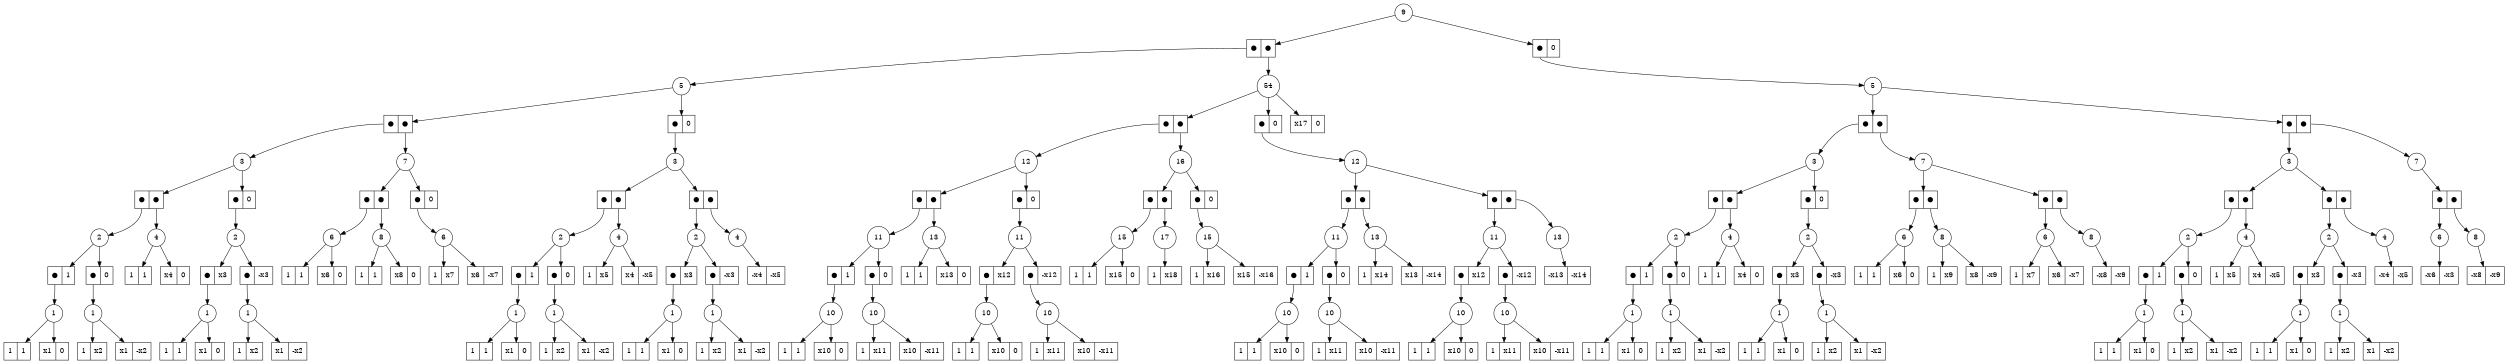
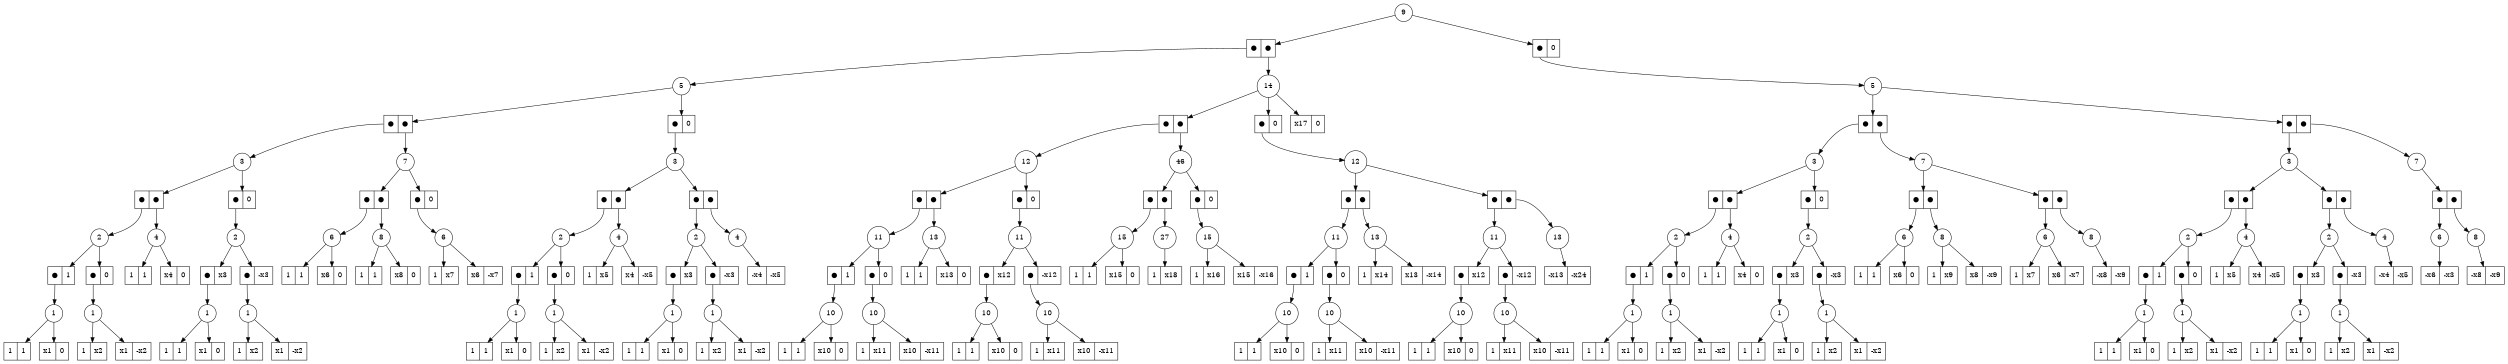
  digraph {
    node [shape=record]
    n1 [label=9 shape=circle]
    n2 [label="<f0> ●|<f1> ●"]
    n3 [label="<f0> ●|<f1> 0"]
    n4 [label=5 shape=circle]
-   n5 [label=54 shape=circle]
+   n5 [label=14 shape=circle]
    n6 [label=5 shape=circle]
    n7 [label="<f0> ●|<f1> ●"]
    n8 [label="<f0> ●|<f1> 0"]
    n9 [label="<f0> ●|<f1> ●"]
    n10 [label="<f0> ●|<f1> 0"]
    n11 [label="<f0> x17|<f1> 0"]
    n12 [label=3 shape=circle]
    n13 [label=7 shape=circle]
    n14 [label=3 shape=circle]
    n15 [label="<f0> ●|<f1> ●"]
    n16 [label="<f0> ●|<f1> 0"]
    n17 [label="<f0> ●|<f1> ●"]
    n18 [label="<f0> ●|<f1> 0"]
    n19 [label=2 shape=circle]
    n20 [label=4 shape=circle]
    n21 [label=2 shape=circle]
    n22 [label="<f0> ●|<f1> 1"]
    n23 [label="<f0> ●|<f1> 0"]
    n24 [label="<f0> 1|<f1> 1"]
    n25 [label="<f0> x4|<f1> 0"]
    n26 [label=1 shape=circle]
    n27 [label=1 shape=circle]
    n28 [label="<f0> 1|<f1> 1"]
    n29 [label="<f0> x1|<f1> 0"]
    n30 [label="<f0> 1|<f1> x2"]
    n31 [label="<f0> x1|<f1> -x2"]
    n32 [label="<f0> ●|<f1> x3"]
    n33 [label="<f0> ●|<f1> -x3"]
    n34 [label=1 shape=circle]
    n35 [label=1 shape=circle]
    n36 [label="<f0> 1|<f1> 1"]
    n37 [label="<f0> x1|<f1> 0"]
    n38 [label="<f0> 1|<f1> x2"]
    n39 [label="<f0> x1|<f1> -x2"]
    n40 [label=6 shape=circle]
    n41 [label=8 shape=circle]
    n42 [label=6 shape=circle]
    n43 [label="<f0> 1|<f1> 1"]
    n44 [label="<f0> x6|<f1> 0"]
    n45 [label="<f0> 1|<f1> 1"]
    n46 [label="<f0> x8|<f1> 0"]
    n47 [label="<f0> 1|<f1> x7"]
    n48 [label="<f0> x6|<f1> -x7"]
    n49 [label="<f0> ●|<f1> ●"]
    n50 [label="<f0> ●|<f1> ●"]
    n51 [label=2 shape=circle]
    n52 [label=4 shape=circle]
    n53 [label=2 shape=circle]
    n54 [label=4 shape=circle]
    n55 [label="<f0> ●|<f1> 1"]
    n56 [label="<f0> ●|<f1> 0"]
    n57 [label="<f0> 1|<f1> x5"]
    n58 [label="<f0> x4|<f1> -x5"]
    n59 [label=1 shape=circle]
    n60 [label=1 shape=circle]
    n61 [label="<f0> 1|<f1> 1"]
    n62 [label="<f0> x1|<f1> 0"]
    n63 [label="<f0> 1|<f1> x2"]
    n64 [label="<f0> x1|<f1> -x2"]
    n65 [label="<f0> ●|<f1> x3"]
    n66 [label="<f0> ●|<f1> -x3"]
    n67 [label="<f0> -x4|<f1> -x5"]
    n68 [label=1 shape=circle]
    n69 [label=1 shape=circle]
    n70 [label="<f0> 1|<f1> 1"]
    n71 [label="<f0> x1|<f1> 0"]
    n72 [label="<f0> 1|<f1> x2"]
    n73 [label="<f0> x1|<f1> -x2"]
    n74 [label=12 shape=circle]
-   n75 [label=16 shape=circle]
+   n75 [label=46 shape=circle]
    n76 [label=12 shape=circle]
    n77 [label="<f0> ●|<f1> ●"]
    n78 [label="<f0> ●|<f1> 0"]
    n79 [label="<f0> ●|<f1> ●"]
    n80 [label="<f0> ●|<f1> 0"]
    n81 [label=11 shape=circle]
    n82 [label=13 shape=circle]
    n83 [label=11 shape=circle]
    n84 [label="<f0> ●|<f1> 1"]
    n85 [label="<f0> ●|<f1> 0"]
    n86 [label="<f0> 1|<f1> 1"]
    n87 [label="<f0> x13|<f1> 0"]
    n88 [label=10 shape=circle]
    n89 [label=10 shape=circle]
    n90 [label="<f0> 1|<f1> 1"]
    n91 [label="<f0> x10|<f1> 0"]
    n92 [label="<f0> 1|<f1> x11"]
    n93 [label="<f0> x10|<f1> -x11"]
    n94 [label="<f0> ●|<f1> x12"]
    n95 [label="<f0> ●|<f1> -x12"]
    n96 [label=10 shape=circle]
    n97 [label=10 shape=circle]
    n98 [label="<f0> 1|<f1> 1"]
    n99 [label="<f0> x10|<f1> 0"]
    n100 [label="<f0> 1|<f1> x11"]
    n101 [label="<f0> x10|<f1> -x11"]
    n102 [label=15 shape=circle]
-   n103 [label=17 shape=circle]
+   n103 [label=27 shape=circle]
    n104 [label=15 shape=circle]
    n105 [label="<f0> 1|<f1> 1"]
    n106 [label="<f0> x15|<f1> 0"]
    n107 [label="<f0> 1|<f1> x18"]
    n108 [label="<f0> 1|<f1> x16"]
    n109 [label="<f0> x15|<f1> -x16"]
    n110 [label="<f0> ●|<f1> ●"]
    n111 [label="<f0> ●|<f1> ●"]
    n112 [label=11 shape=circle]
    n113 [label=13 shape=circle]
    n114 [label=11 shape=circle]
    n115 [label=13 shape=circle]
    n116 [label="<f0> ●|<f1> 1"]
    n117 [label="<f0> ●|<f1> 0"]
    n118 [label="<f0> 1|<f1> x14"]
    n119 [label="<f0> x13|<f1> -x14"]
    n120 [label=10 shape=circle]
    n121 [label=10 shape=circle]
    n122 [label="<f0> 1|<f1> 1"]
    n123 [label="<f0> x10|<f1> 0"]
    n124 [label="<f0> 1|<f1> x11"]
    n125 [label="<f0> x10|<f1> -x11"]
    n126 [label="<f0> ●|<f1> x12"]
    n127 [label="<f0> ●|<f1> -x12"]
-   n128 [label="<f0> -x13|<f1> -x14"]
+   n128 [label="<f0> -x13|<f1> -x24"]
    n129 [label=10 shape=circle]
    n130 [label=10 shape=circle]
    n131 [label="<f0> 1|<f1> 1"]
    n132 [label="<f0> x10|<f1> 0"]
    n133 [label="<f0> 1|<f1> x11"]
    n134 [label="<f0> x10|<f1> -x11"]
    n135 [label="<f0> ●|<f1> ●"]
    n136 [label="<f0> ●|<f1> ●"]
    n137 [label=3 shape=circle]
    n138 [label=7 shape=circle]
    n139 [label=3 shape=circle]
    n140 [label=7 shape=circle]
    n141 [label="<f0> ●|<f1> ●"]
    n142 [label="<f0> ●|<f1> 0"]
    n143 [label="<f0> ●|<f1> ●"]
    n144 [label="<f0> ●|<f1> ●"]
    n145 [label=2 shape=circle]
    n146 [label=4 shape=circle]
    n147 [label=2 shape=circle]
    n148 [label="<f0> ●|<f1> 1"]
    n149 [label="<f0> ●|<f1> 0"]
    n150 [label="<f0> 1|<f1> 1"]
    n151 [label="<f0> x4|<f1> 0"]
    n152 [label=1 shape=circle]
    n153 [label=1 shape=circle]
    n154 [label="<f0> 1|<f1> 1"]
    n155 [label="<f0> x1|<f1> 0"]
    n156 [label="<f0> 1|<f1> x2"]
    n157 [label="<f0> x1|<f1> -x2"]
    n158 [label="<f0> ●|<f1> x3"]
    n159 [label="<f0> ●|<f1> -x3"]
    n160 [label=1 shape=circle]
    n161 [label=1 shape=circle]
    n162 [label="<f0> 1|<f1> 1"]
    n163 [label="<f0> x1|<f1> 0"]
    n164 [label="<f0> 1|<f1> x2"]
    n165 [label="<f0> x1|<f1> -x2"]
    n166 [label=6 shape=circle]
    n167 [label=8 shape=circle]
    n168 [label=6 shape=circle]
    n169 [label=8 shape=circle]
    n170 [label="<f0> 1|<f1> 1"]
    n171 [label="<f0> x6|<f1> 0"]
    n172 [label="<f0> 1|<f1> x9"]
    n173 [label="<f0> x8|<f1> -x9"]
    n174 [label="<f0> 1|<f1> x7"]
    n175 [label="<f0> x6|<f1> -x7"]
    n176 [label="<f0> -x8|<f1> -x9"]
    n177 [label="<f0> ●|<f1> ●"]
    n178 [label="<f0> ●|<f1> ●"]
    n179 [label="<f0> ●|<f1> ●"]
    n180 [label=2 shape=circle]
    n181 [label=4 shape=circle]
    n182 [label=2 shape=circle]
    n183 [label=4 shape=circle]
    n184 [label="<f0> ●|<f1> 1"]
    n185 [label="<f0> ●|<f1> 0"]
    n186 [label="<f0> 1|<f1> x5"]
    n187 [label="<f0> x4|<f1> -x5"]
    n188 [label=1 shape=circle]
    n189 [label=1 shape=circle]
    n190 [label="<f0> 1|<f1> 1"]
    n191 [label="<f0> x1|<f1> 0"]
    n192 [label="<f0> 1|<f1> x2"]
    n193 [label="<f0> x1|<f1> -x2"]
    n194 [label="<f0> ●|<f1> x3"]
    n195 [label="<f0> ●|<f1> -x3"]
    n196 [label="<f0> -x4|<f1> -x5"]
    n197 [label=1 shape=circle]
    n198 [label=1 shape=circle]
    n199 [label="<f0> 1|<f1> 1"]
    n200 [label="<f0> x1|<f1> 0"]
    n201 [label="<f0> 1|<f1> x2"]
    n202 [label="<f0> x1|<f1> -x2"]
    n203 [label=6 shape=circle]
    n204 [label=8 shape=circle]
    n205 [label="<f0> -x6|<f1> -x3"]
    n206 [label="<f0> -x8|<f1> -x9"]
    n1 -> n2
    n1 -> n3
    n2 -> n4 [tailport=f0]
    n2 -> n5 [tailport=f1]
    n3 -> n6 [tailport=f0]
    n4 -> n7
    n4 -> n8
    n5 -> n9
    n5 -> n10
    n5 -> n11
    n6 -> n135
    n6 -> n136
    n7 -> n12 [tailport=f0]
    n7 -> n13 [tailport=f1]
    n8 -> n14 [tailport=f0]
    n9 -> n74 [tailport=f0]
    n9 -> n75 [tailport=f1]
    n10 -> n76 [tailport=f0]
    n12 -> n15
    n12 -> n16
    n13 -> n17
    n13 -> n18
    n14 -> n49
    n14 -> n50
    n15 -> n19 [tailport=f0]
    n15 -> n20 [tailport=f1]
    n16 -> n21 [tailport=f0]
    n17 -> n40 [tailport=f0]
    n17 -> n41 [tailport=f1]
    n18 -> n42 [tailport=f0]
    n19 -> n22
    n19 -> n23
    n20 -> n24
    n20 -> n25
    n21 -> n32
    n21 -> n33
    n22 -> n26 [tailport=f0]
    n23 -> n27 [tailport=f0]
    n26 -> n28
    n26 -> n29
    n27 -> n30
    n27 -> n31
    n32 -> n34 [tailport=f0]
    n33 -> n35 [tailport=f0]
    n34 -> n36
    n34 -> n37
    n35 -> n38
    n35 -> n39
    n40 -> n43
    n40 -> n44
    n41 -> n45
    n41 -> n46
    n42 -> n47
    n42 -> n48
    n49 -> n51 [tailport=f0]
    n49 -> n52 [tailport=f1]
    n50 -> n53 [tailport=f0]
    n50 -> n54 [tailport=f1]
    n51 -> n55
    n51 -> n56
    n52 -> n57
    n52 -> n58
    n53 -> n65
    n53 -> n66
    n54 -> n67
    n55 -> n59 [tailport=f0]
    n56 -> n60 [tailport=f0]
    n59 -> n61
    n59 -> n62
    n60 -> n63
    n60 -> n64
    n65 -> n68 [tailport=f0]
    n66 -> n69 [tailport=f0]
    n68 -> n70
    n68 -> n71
    n69 -> n72
    n69 -> n73
    n74 -> n77
    n74 -> n78
    n75 -> n79
    n75 -> n80
    n76 -> n110
    n76 -> n111
    n77 -> n81 [tailport=f0]
    n77 -> n82 [tailport=f1]
    n78 -> n83 [tailport=f0]
    n79 -> n102 [tailport=f0]
    n79 -> n103 [tailport=f1]
    n80 -> n104 [tailport=f0]
    n81 -> n84
    n81 -> n85
    n82 -> n86
    n82 -> n87
    n83 -> n94
    n83 -> n95
    n84 -> n88 [tailport=f0]
    n85 -> n89 [tailport=f0]
    n88 -> n90
    n88 -> n91
    n89 -> n92
    n89 -> n93
    n94 -> n96 [tailport=f0]
    n95 -> n97 [tailport=f0]
    n96 -> n98
    n96 -> n99
    n97 -> n100
    n97 -> n101
    n102 -> n105
    n102 -> n106
    n103 -> n107
    n104 -> n108
    n104 -> n109
    n110 -> n112 [tailport=f0]
    n110 -> n113 [tailport=f1]
    n111 -> n114 [tailport=f0]
    n111 -> n115 [tailport=f1]
    n112 -> n116
    n112 -> n117
    n113 -> n118
    n113 -> n119
    n114 -> n126
    n114 -> n127
    n115 -> n128
    n116 -> n120 [tailport=f0]
    n117 -> n121 [tailport=f0]
    n120 -> n122
    n120 -> n123
    n121 -> n124
    n121 -> n125
    n126 -> n129 [tailport=f0]
    n127 -> n130 [tailport=f0]
    n129 -> n131
    n129 -> n132
    n130 -> n133
    n130 -> n134
    n135 -> n137 [tailport=f0]
    n135 -> n138 [tailport=f1]
    n136 -> n139 [tailport=f0]
    n136 -> n140 [tailport=f1]
    n137 -> n141
    n137 -> n142
    n138 -> n143
    n138 -> n144
    n139 -> n177
    n139 -> n178
    n140 -> n179
    n141 -> n145 [tailport=f0]
    n141 -> n146 [tailport=f1]
    n142 -> n147 [tailport=f0]
    n143 -> n166 [tailport=f0]
    n143 -> n167 [tailport=f1]
    n144 -> n168 [tailport=f0]
    n144 -> n169 [tailport=f1]
    n145 -> n148
    n145 -> n149
    n146 -> n150
    n146 -> n151
    n147 -> n158
    n147 -> n159
    n148 -> n152 [tailport=f0]
    n149 -> n153 [tailport=f0]
    n152 -> n154
    n152 -> n155
    n153 -> n156
    n153 -> n157
    n158 -> n160 [tailport=f0]
    n159 -> n161 [tailport=f0]
    n160 -> n162
    n160 -> n163
    n161 -> n164
    n161 -> n165
    n166 -> n170
    n166 -> n171
    n167 -> n172
    n167 -> n173
    n168 -> n174
    n168 -> n175
    n169 -> n176
    n177 -> n180 [tailport=f0]
    n177 -> n181 [tailport=f1]
    n178 -> n182 [tailport=f0]
    n178 -> n183 [tailport=f1]
    n179 -> n203 [tailport=f0]
    n179 -> n204 [tailport=f1]
    n180 -> n184
    n180 -> n185
    n181 -> n186
    n181 -> n187
    n182 -> n194
    n182 -> n195
    n183 -> n196
    n184 -> n188 [tailport=f0]
    n185 -> n189 [tailport=f0]
    n188 -> n190
    n188 -> n191
    n189 -> n192
    n189 -> n193
    n194 -> n197 [tailport=f0]
    n195 -> n198 [tailport=f0]
    n197 -> n199
    n197 -> n200
    n198 -> n201
    n198 -> n202
    n203 -> n205
    n204 -> n206
  }
